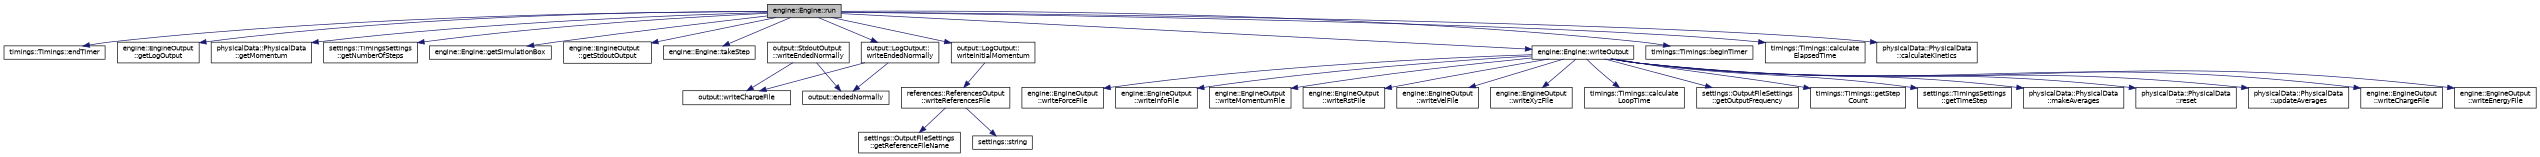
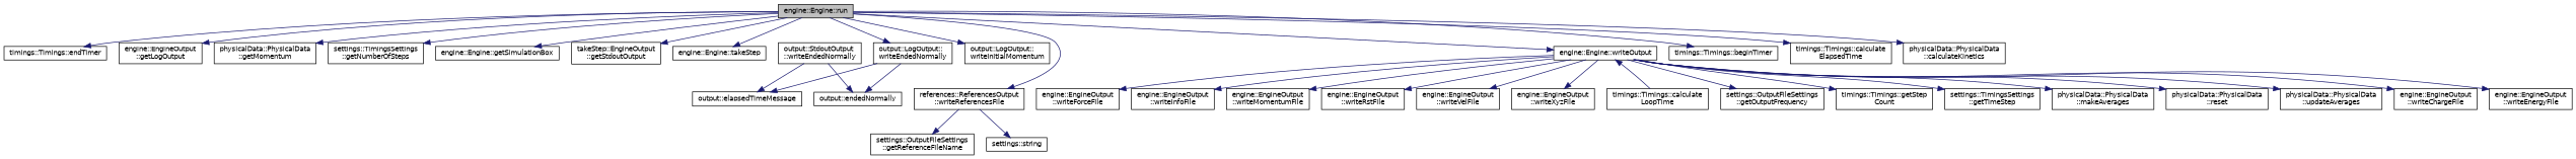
  digraph {
    rankdir=TB
    node [color=black fillcolor=white fontname=Helvetica fontsize=10 shape=record style=filled]
    edge [color=midnightblue fontname=Helvetica fontsize=10 labelfontname=Helvetica labelfontsize=10 style=solid]
    n1 [fillcolor=grey75 fontcolor=black height=0.2 label="engine::Engine::run" width=0.4]
    n2 [height=0.2 label="timings::Timings::beginTimer" width=0.4]
    n3 [height=0.2 label="timings::Timings::calculate\lElapsedTime" width=0.4]
    n4 [height=0.2 label="physicalData::PhysicalData\l::calculateKinetics" width=0.4]
    n5 [height=0.2 label="timings::Timings::endTimer" width=0.4]
    n6 [height=0.2 label="engine::EngineOutput\l::getLogOutput" width=0.4]
    n7 [height=0.2 label="physicalData::PhysicalData\l::getMomentum" width=0.4]
    n8 [height=0.2 label="settings::TimingsSettings\l::getNumberOfSteps" width=0.4]
    n9 [height=0.2 label="engine::Engine::getSimulationBox" width=0.4]
-   n10 [height=0.2 label="engine::EngineOutput\l::getStdoutOutput" width=0.4]
+   n10 [height=0.2 label="takeStep::EngineOutput\l::getStdoutOutput" width=0.4]
    n11 [height=0.2 label="engine::Engine::takeStep" width=0.4]
    n12 [height=0.2 label="output::LogOutput::\lwriteEndedNormally" width=0.4]
    n13 [height=0.2 label="output::LogOutput::\lwriteInitialMomentum" width=0.4]
    n14 [height=0.2 label="engine::Engine::writeOutput" width=0.4]
    n15 [height=0.2 label="references::ReferencesOutput\l::writeReferencesFile" width=0.4]
-   n16 [height=0.2 label="output::writeChargeFile" width=0.4]
+   n16 [height=0.2 label="output::elapsedTimeMessage" width=0.4]
    n17 [height=0.2 label="output::endedNormally" width=0.4]
    n18 [height=0.2 label="output::StdoutOutput\l::writeEndedNormally" width=0.4]
    n19 [height=0.2 label="timings::Timings::calculate\lLoopTime" width=0.4]
    n20 [height=0.2 label="settings::OutputFileSettings\l::getOutputFrequency" width=0.4]
    n21 [height=0.2 label="timings::Timings::getStep\lCount" width=0.4]
    n22 [height=0.2 label="settings::TimingsSettings\l::getTimeStep" width=0.4]
    n23 [height=0.2 label="physicalData::PhysicalData\l::makeAverages" width=0.4]
    n24 [height=0.2 label="physicalData::PhysicalData\l::reset" width=0.4]
    n25 [height=0.2 label="physicalData::PhysicalData\l::updateAverages" width=0.4]
    n26 [height=0.2 label="engine::EngineOutput\l::writeChargeFile" width=0.4]
    n27 [height=0.2 label="engine::EngineOutput\l::writeEnergyFile" width=0.4]
    n28 [height=0.2 label="engine::EngineOutput\l::writeForceFile" width=0.4]
    n29 [height=0.2 label="engine::EngineOutput\l::writeInfoFile" width=0.4]
    n30 [height=0.2 label="engine::EngineOutput\l::writeMomentumFile" width=0.4]
    n31 [height=0.2 label="engine::EngineOutput\l::writeRstFile" width=0.4]
    n32 [height=0.2 label="engine::EngineOutput\l::writeVelFile" width=0.4]
    n33 [height=0.2 label="engine::EngineOutput\l::writeXyzFile" width=0.4]
    n34 [height=0.2 label="settings::OutputFileSettings\l::getReferenceFileName" width=0.4]
    n35 [height=0.2 label="settings::string" width=0.4]
    n1 -> n2
    n1 -> n3
    n1 -> n4
    n1 -> n5
    n1 -> n6
    n1 -> n7
    n1 -> n8
    n1 -> n9
    n1 -> n10
    n1 -> n11
    n1 -> n12
    n1 -> n13
    n1 -> n14
-   n13 -> n15
+   n1 -> n15
    n12 -> n16
    n12 -> n17
-   n14 -> n19
+   n19 -> n14
    n14 -> n20
    n14 -> n21
    n14 -> n22
    n14 -> n23
    n14 -> n24
    n14 -> n25
    n14 -> n26
    n14 -> n27
    n14 -> n28
    n14 -> n29
    n14 -> n30
    n14 -> n31
    n14 -> n32
    n14 -> n33
    n15 -> n34
    n15 -> n35
    n18 -> n16
    n18 -> n17
  }
